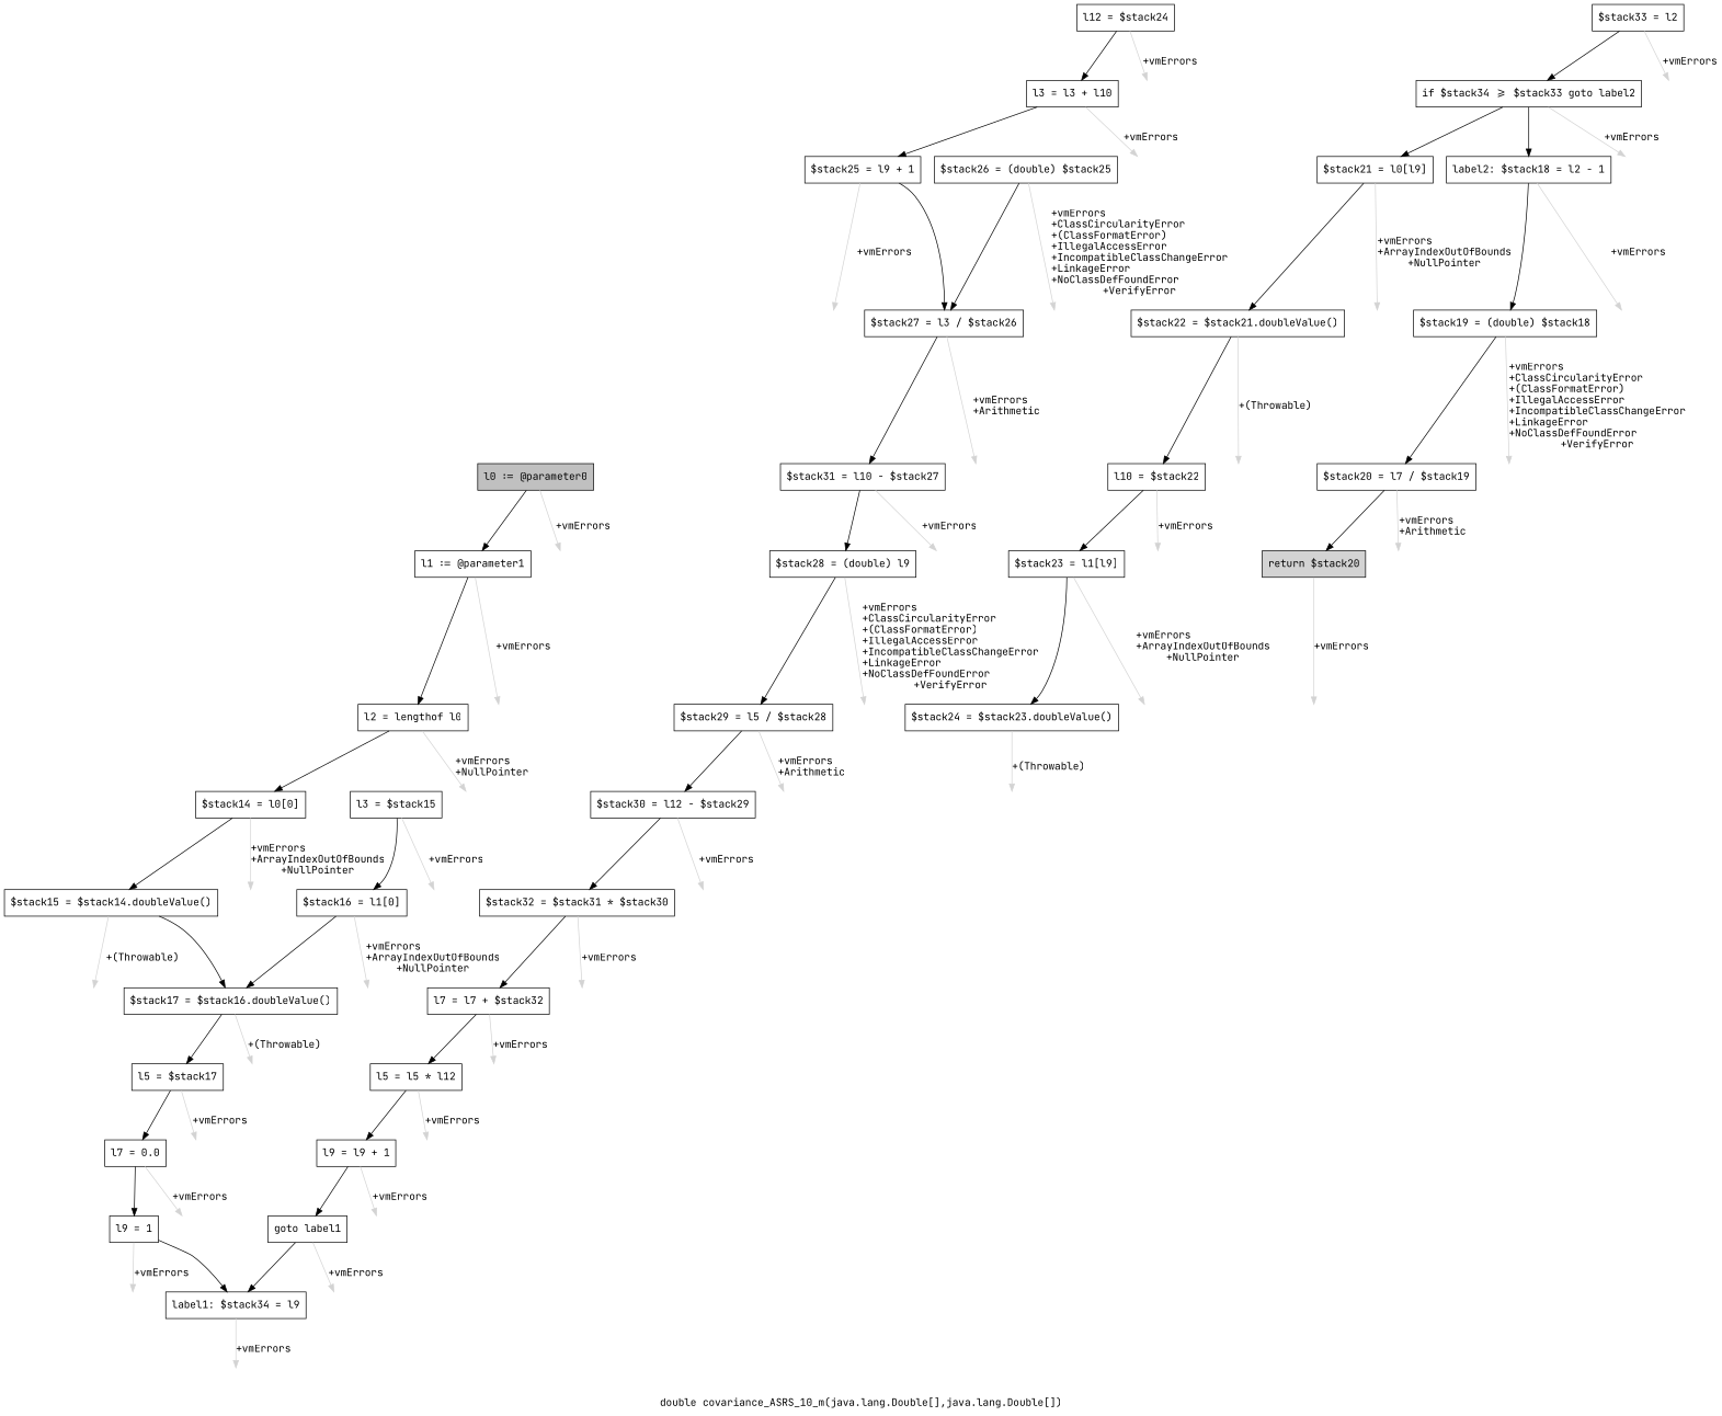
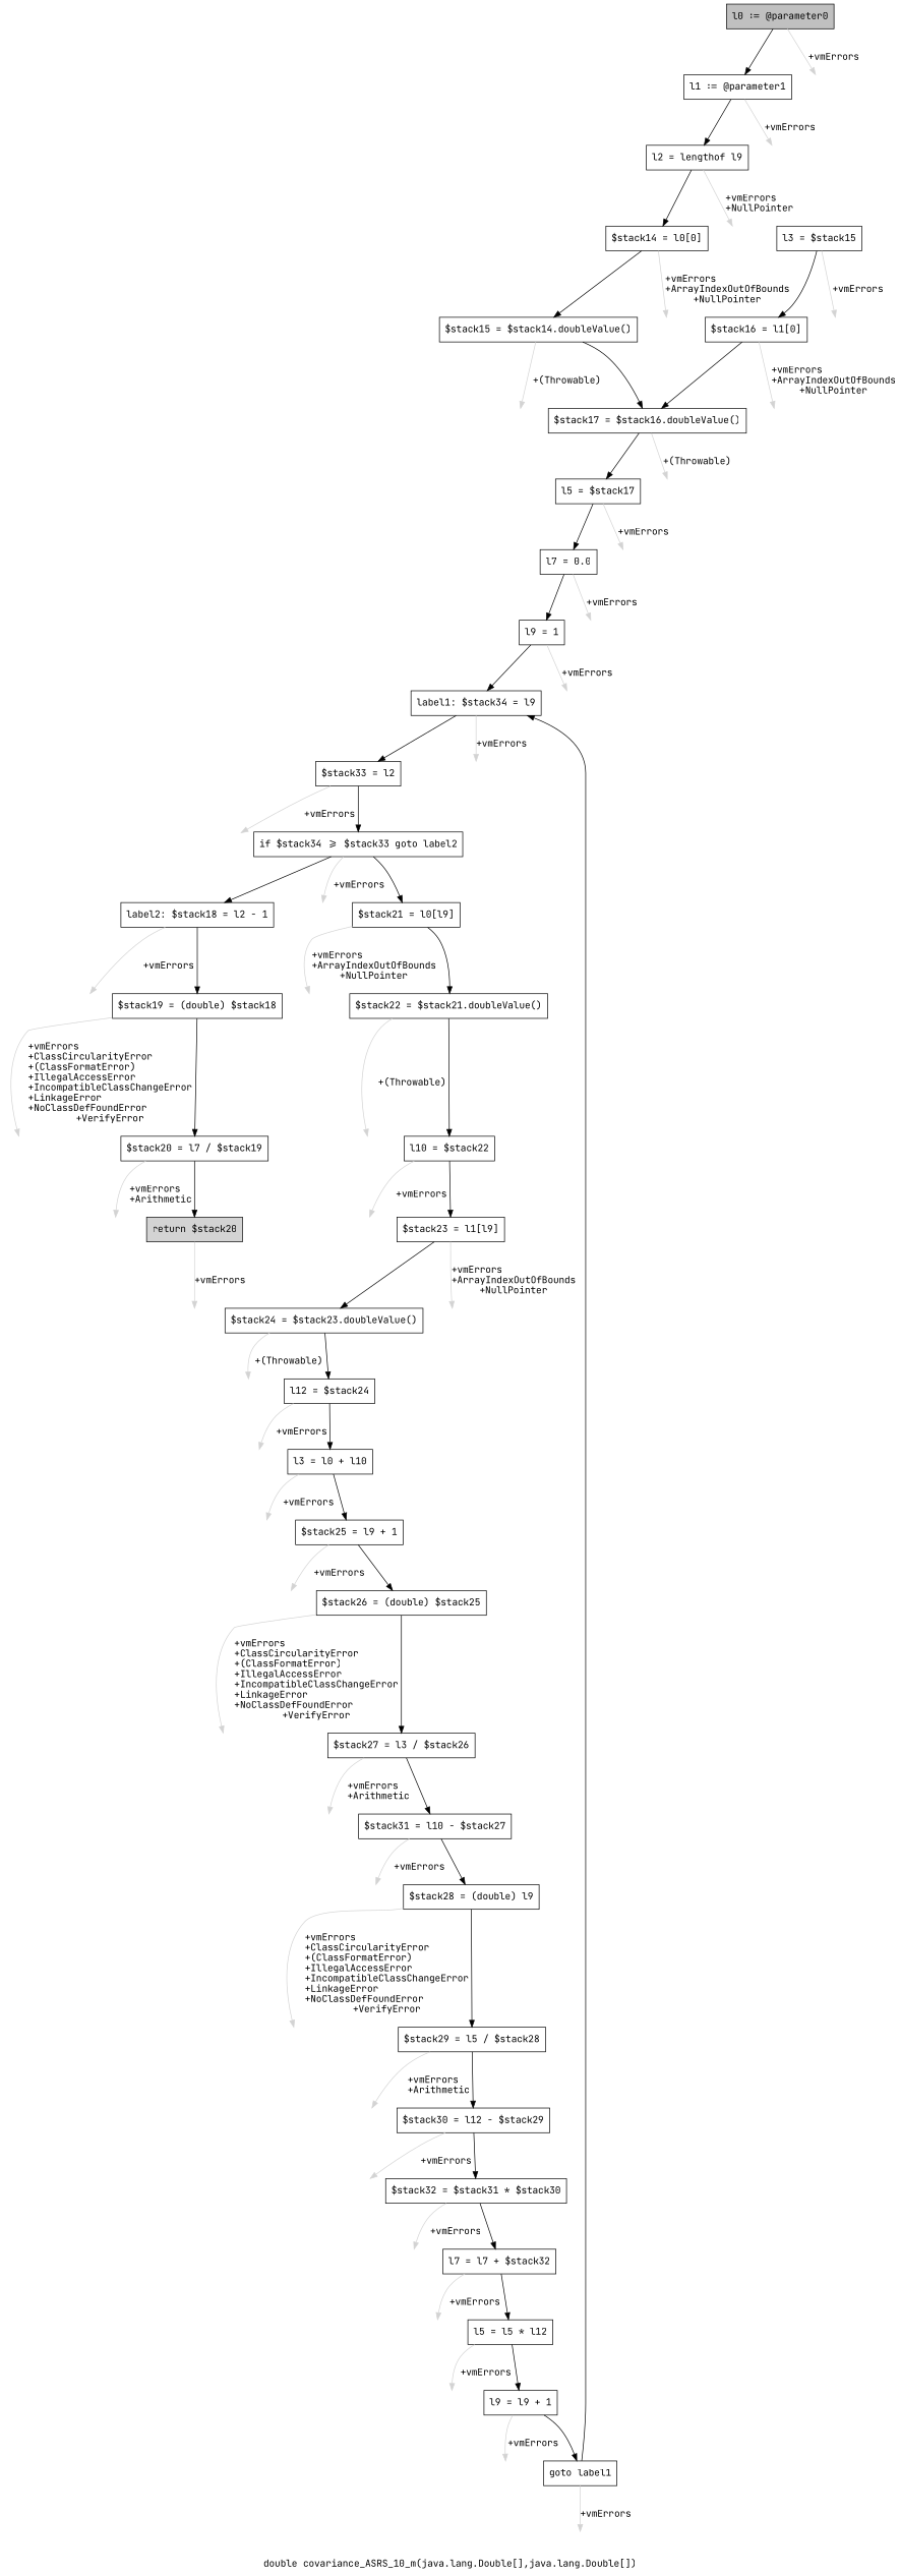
  digraph {
    fontname="JetBrains Mono"
    label="double covariance_ASRS_10_m(java.lang.Double[],java.lang.Double[])"
    node [fontname="JetBrains Mono" shape=box style=invis]
    edge [color=black fontname="JetBrains Mono"]
    n1 [fillcolor=gray label="l0 := @parameter0" style=filled]
    n2 [label="l1 := @parameter1" style=""]
    n3 [label=Esc]
-   n4 [label="l2 = lengthof l0" style=""]
+   n4 [label="l2 = lengthof l9" style=""]
    n5 [label=Esc]
    n6 [label="$stack14 = l0[0]" style=""]
    n7 [label=Esc]
    n8 [label="$stack15 = $stack14.doubleValue()" style=""]
    n9 [label=Esc]
    n10 [label=Esc]
    n11 [label="$stack17 = $stack16.doubleValue()" style=""]
    n12 [label="l3 = $stack15" style=""]
    n13 [label="$stack16 = l1[0]" style=""]
    n14 [label=Esc]
    n15 [label=Esc]
    n16 [label="l5 = $stack17" style=""]
    n17 [label=Esc]
    n18 [label="l7 = 0.0" style=""]
    n19 [label=Esc]
    n20 [label="l9 = 1" style=""]
    n21 [label=Esc]
    n22 [label="label1: $stack34 = l9" style=""]
    n23 [label=Esc]
    n24 [label="$stack33 = l2" style=""]
    n25 [label=Esc]
    n26 [label="if $stack34 >= $stack33 goto label2" style=""]
    n27 [label=Esc]
    n28 [label="$stack21 = l0[l9]" style=""]
    n29 [label="label2: $stack18 = l2 - 1" style=""]
    n30 [label=Esc]
    n31 [label="$stack22 = $stack21.doubleValue()" style=""]
    n32 [label=Esc]
    n33 [label="$stack19 = (double) $stack18" style=""]
    n34 [label=Esc]
    n35 [label="l10 = $stack22" style=""]
    n36 [label=Esc]
    n37 [label="$stack20 = l7 / $stack19" style=""]
    n38 [label=Esc]
    n39 [label="$stack23 = l1[l9]" style=""]
    n40 [label=Esc]
    n41 [label="$stack24 = $stack23.doubleValue()" style=""]
    n42 [label=Esc]
    n43 [label="l12 = $stack24" style=""]
    n44 [label=Esc]
-   n45 [label="l3 = l3 + l10" style=""]
+   n45 [label="l3 = l0 + l10" style=""]
    n46 [label=Esc]
    n47 [label="$stack25 = l9 + 1" style=""]
    n48 [label=Esc]
    n49 [label="$stack26 = (double) $stack25" style=""]
    n50 [label=Esc]
    n51 [label="$stack27 = l3 / $stack26" style=""]
    n52 [label=Esc]
    n53 [label="$stack31 = l10 - $stack27" style=""]
    n54 [label=Esc]
    n55 [label="$stack28 = (double) l9" style=""]
    n56 [label=Esc]
    n57 [label="$stack29 = l5 / $stack28" style=""]
    n58 [label=Esc]
    n59 [label="$stack30 = l12 - $stack29" style=""]
    n60 [label=Esc]
    n61 [label="$stack32 = $stack31 * $stack30" style=""]
    n62 [label=Esc]
    n63 [label="l7 = l7 + $stack32" style=""]
    n64 [label=Esc]
    n65 [label="l5 = l5 * l12" style=""]
    n66 [label=Esc]
    n67 [label="l9 = l9 + 1" style=""]
    n68 [label=Esc]
    n69 [label="goto label1" style=""]
    n70 [label=Esc]
    n71 [label=Esc]
    n72 [fillcolor=lightgray label="return $stack20" style=filled]
    n73 [label=Esc]
    n74 [label=Esc]
    n1 -> n2
    n1 -> n3 [color=lightgray label="\l+vmErrors"]
    n2 -> n4
    n2 -> n5 [color=lightgray label="\l+vmErrors"]
    n4 -> n6
    n4 -> n7 [color=lightgray label="\l+vmErrors\l+NullPointer"]
    n6 -> n8
    n6 -> n9 [color=lightgray label="\l+vmErrors\l+ArrayIndexOutOfBounds\l+NullPointer"]
    n8 -> n10 [color=lightgray label="\l+(Throwable)"]
    n8 -> n11
    n11 -> n16
    n11 -> n17 [color=lightgray label="\l+(Throwable)"]
    n12 -> n13
    n12 -> n14 [color=lightgray label="\l+vmErrors"]
    n13 -> n11
    n13 -> n15 [color=lightgray label="\l+vmErrors\l+ArrayIndexOutOfBounds\l+NullPointer"]
    n16 -> n18
    n16 -> n19 [color=lightgray label="\l+vmErrors"]
    n18 -> n20
    n18 -> n21 [color=lightgray label="\l+vmErrors"]
    n20 -> n22
    n20 -> n23 [color=lightgray label="\l+vmErrors"]
+   n22 -> n24
    n22 -> n25 [color=lightgray label="\l+vmErrors"]
    n24 -> n26
    n24 -> n27 [color=lightgray label="\l+vmErrors"]
    n26 -> n28
    n26 -> n29
    n26 -> n30 [color=lightgray label="\l+vmErrors"]
    n28 -> n31
    n28 -> n32 [color=lightgray label="\l+vmErrors\l+ArrayIndexOutOfBounds\l+NullPointer"]
    n29 -> n33
    n29 -> n34 [color=lightgray label="\l+vmErrors"]
    n31 -> n35
    n31 -> n36 [color=lightgray label="\l+(Throwable)"]
    n33 -> n37
    n33 -> n38 [color=lightgray label="\l+vmErrors\l+ClassCircularityError\l+(ClassFormatError)\l+IllegalAccessError\l+IncompatibleClassChangeError\l+LinkageError\l+NoClassDefFoundError\l+VerifyError"]
    n35 -> n39
    n35 -> n40 [color=lightgray label="\l+vmErrors"]
    n37 -> n72
    n37 -> n73 [color=lightgray label="\l+vmErrors\l+Arithmetic"]
    n39 -> n41
    n39 -> n42 [color=lightgray label="\l+vmErrors\l+ArrayIndexOutOfBounds\l+NullPointer"]
+   n41 -> n43
    n41 -> n44 [color=lightgray label="\l+(Throwable)"]
    n43 -> n45
    n43 -> n46 [color=lightgray label="\l+vmErrors"]
    n45 -> n47
    n45 -> n48 [color=lightgray label="\l+vmErrors"]
-   n47 -> n51
+   n47 -> n49
    n47 -> n50 [color=lightgray label="\l+vmErrors"]
    n49 -> n51
    n49 -> n52 [color=lightgray label="\l+vmErrors\l+ClassCircularityError\l+(ClassFormatError)\l+IllegalAccessError\l+IncompatibleClassChangeError\l+LinkageError\l+NoClassDefFoundError\l+VerifyError"]
    n51 -> n53
    n51 -> n54 [color=lightgray label="\l+vmErrors\l+Arithmetic"]
    n53 -> n55
    n53 -> n56 [color=lightgray label="\l+vmErrors"]
    n55 -> n57
    n55 -> n58 [color=lightgray label="\l+vmErrors\l+ClassCircularityError\l+(ClassFormatError)\l+IllegalAccessError\l+IncompatibleClassChangeError\l+LinkageError\l+NoClassDefFoundError\l+VerifyError"]
    n57 -> n59
    n57 -> n60 [color=lightgray label="\l+vmErrors\l+Arithmetic"]
    n59 -> n61
    n59 -> n62 [color=lightgray label="\l+vmErrors"]
    n61 -> n63
    n61 -> n64 [color=lightgray label="\l+vmErrors"]
    n63 -> n65
    n63 -> n66 [color=lightgray label="\l+vmErrors"]
    n65 -> n67
    n65 -> n68 [color=lightgray label="\l+vmErrors"]
    n67 -> n69
    n67 -> n70 [color=lightgray label="\l+vmErrors"]
    n69 -> n22
    n69 -> n71 [color=lightgray label="\l+vmErrors"]
    n72 -> n74 [color=lightgray label="\l+vmErrors"]
  }
